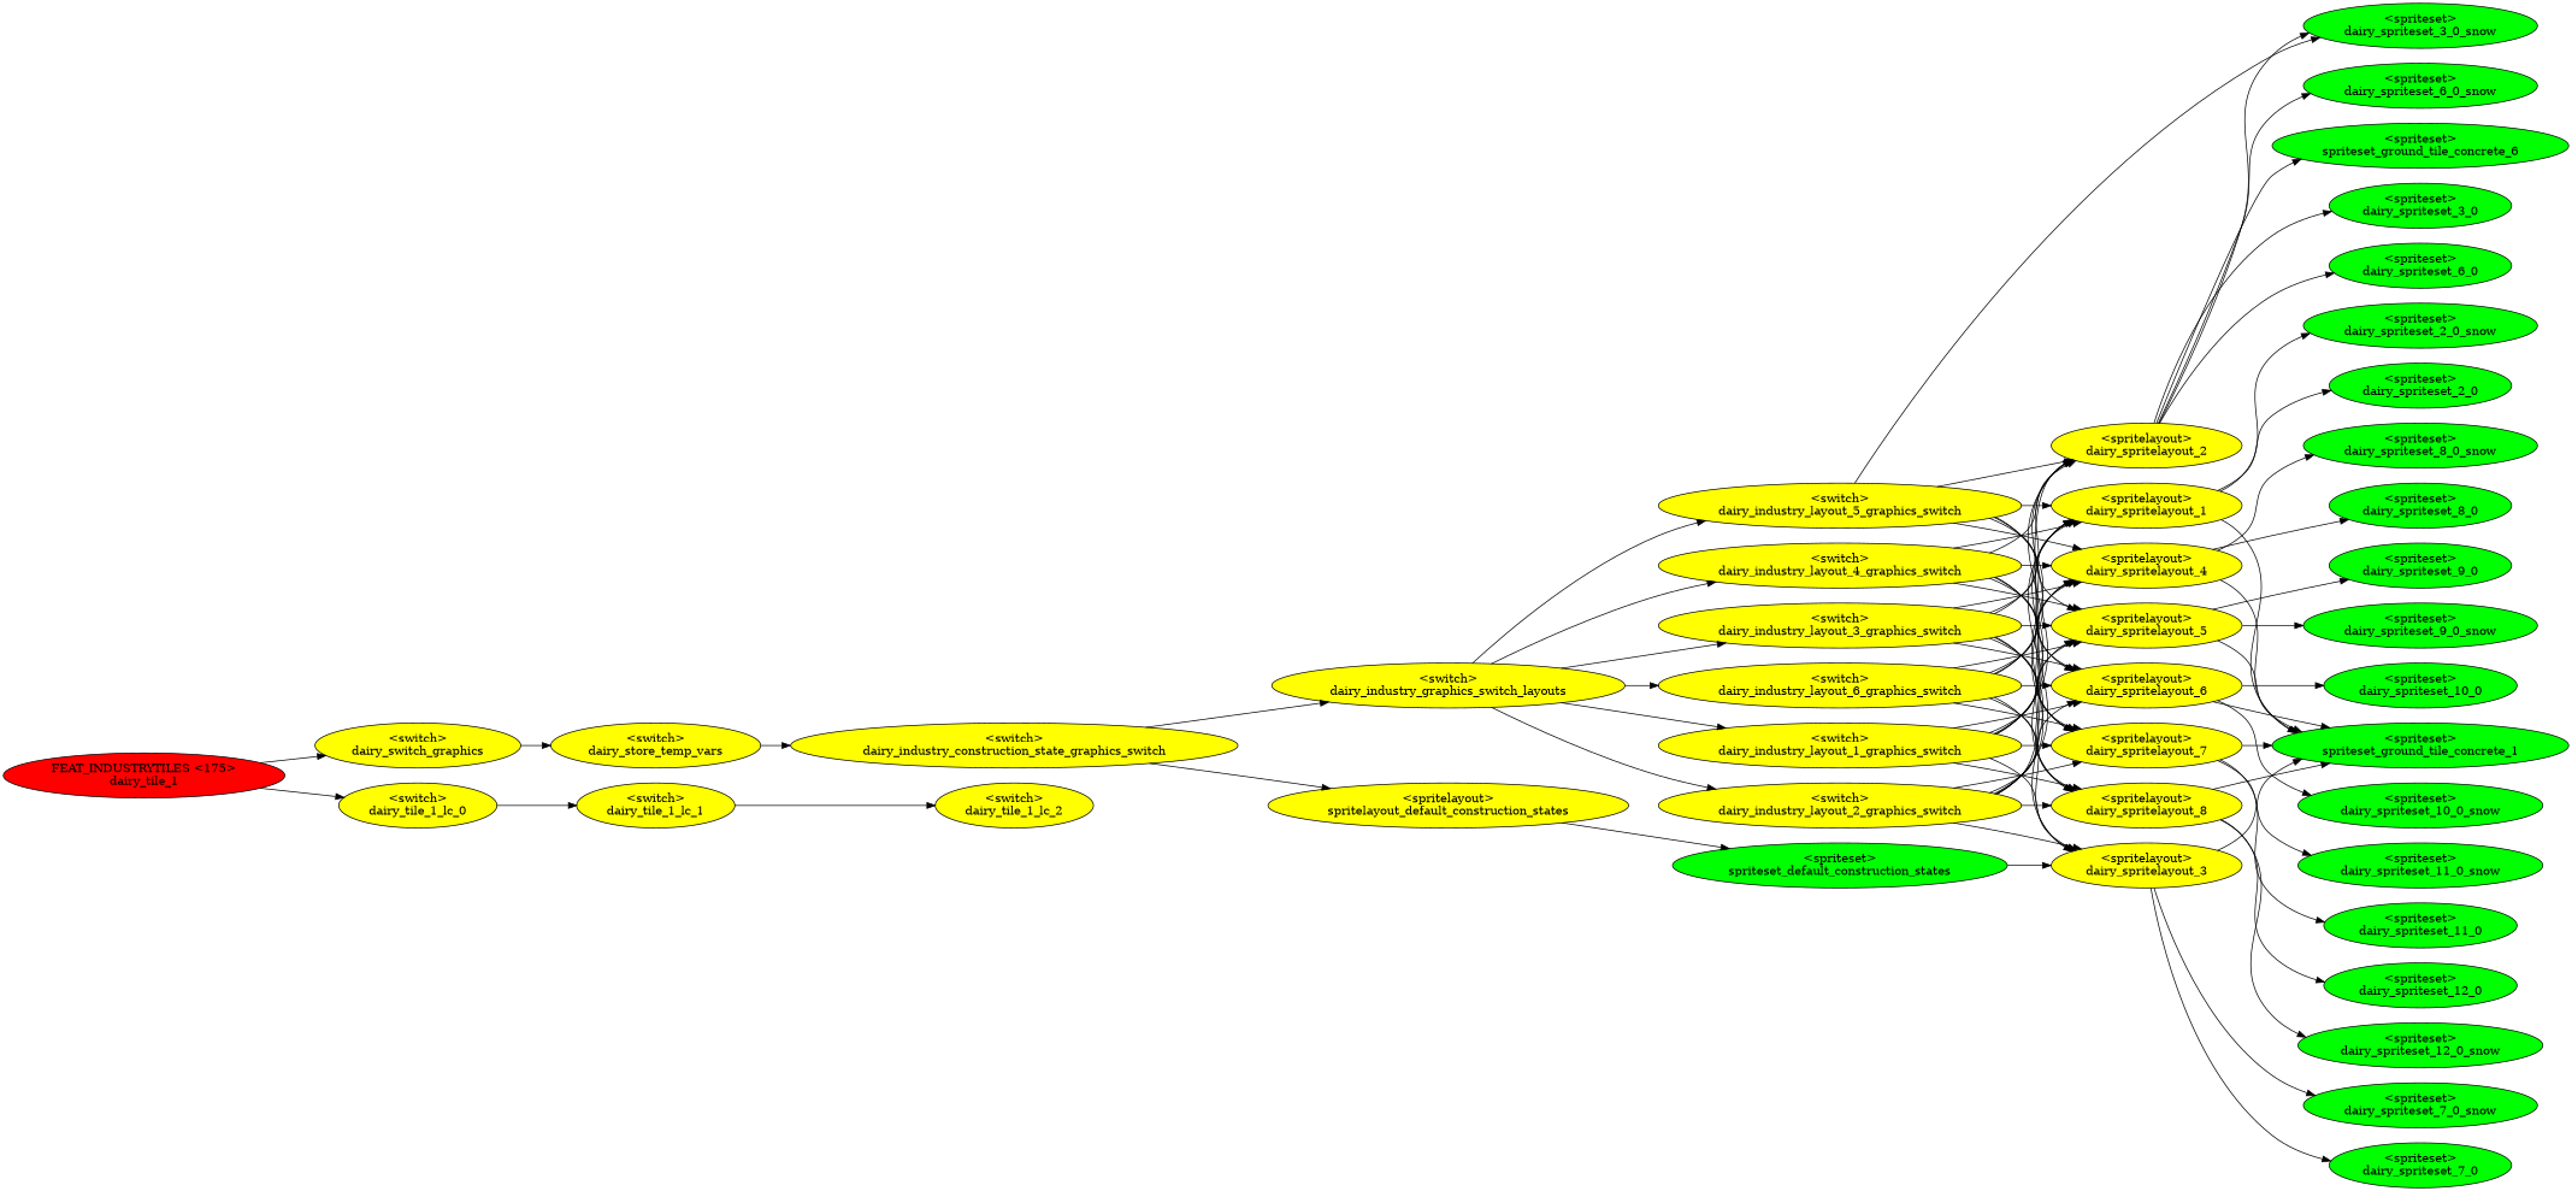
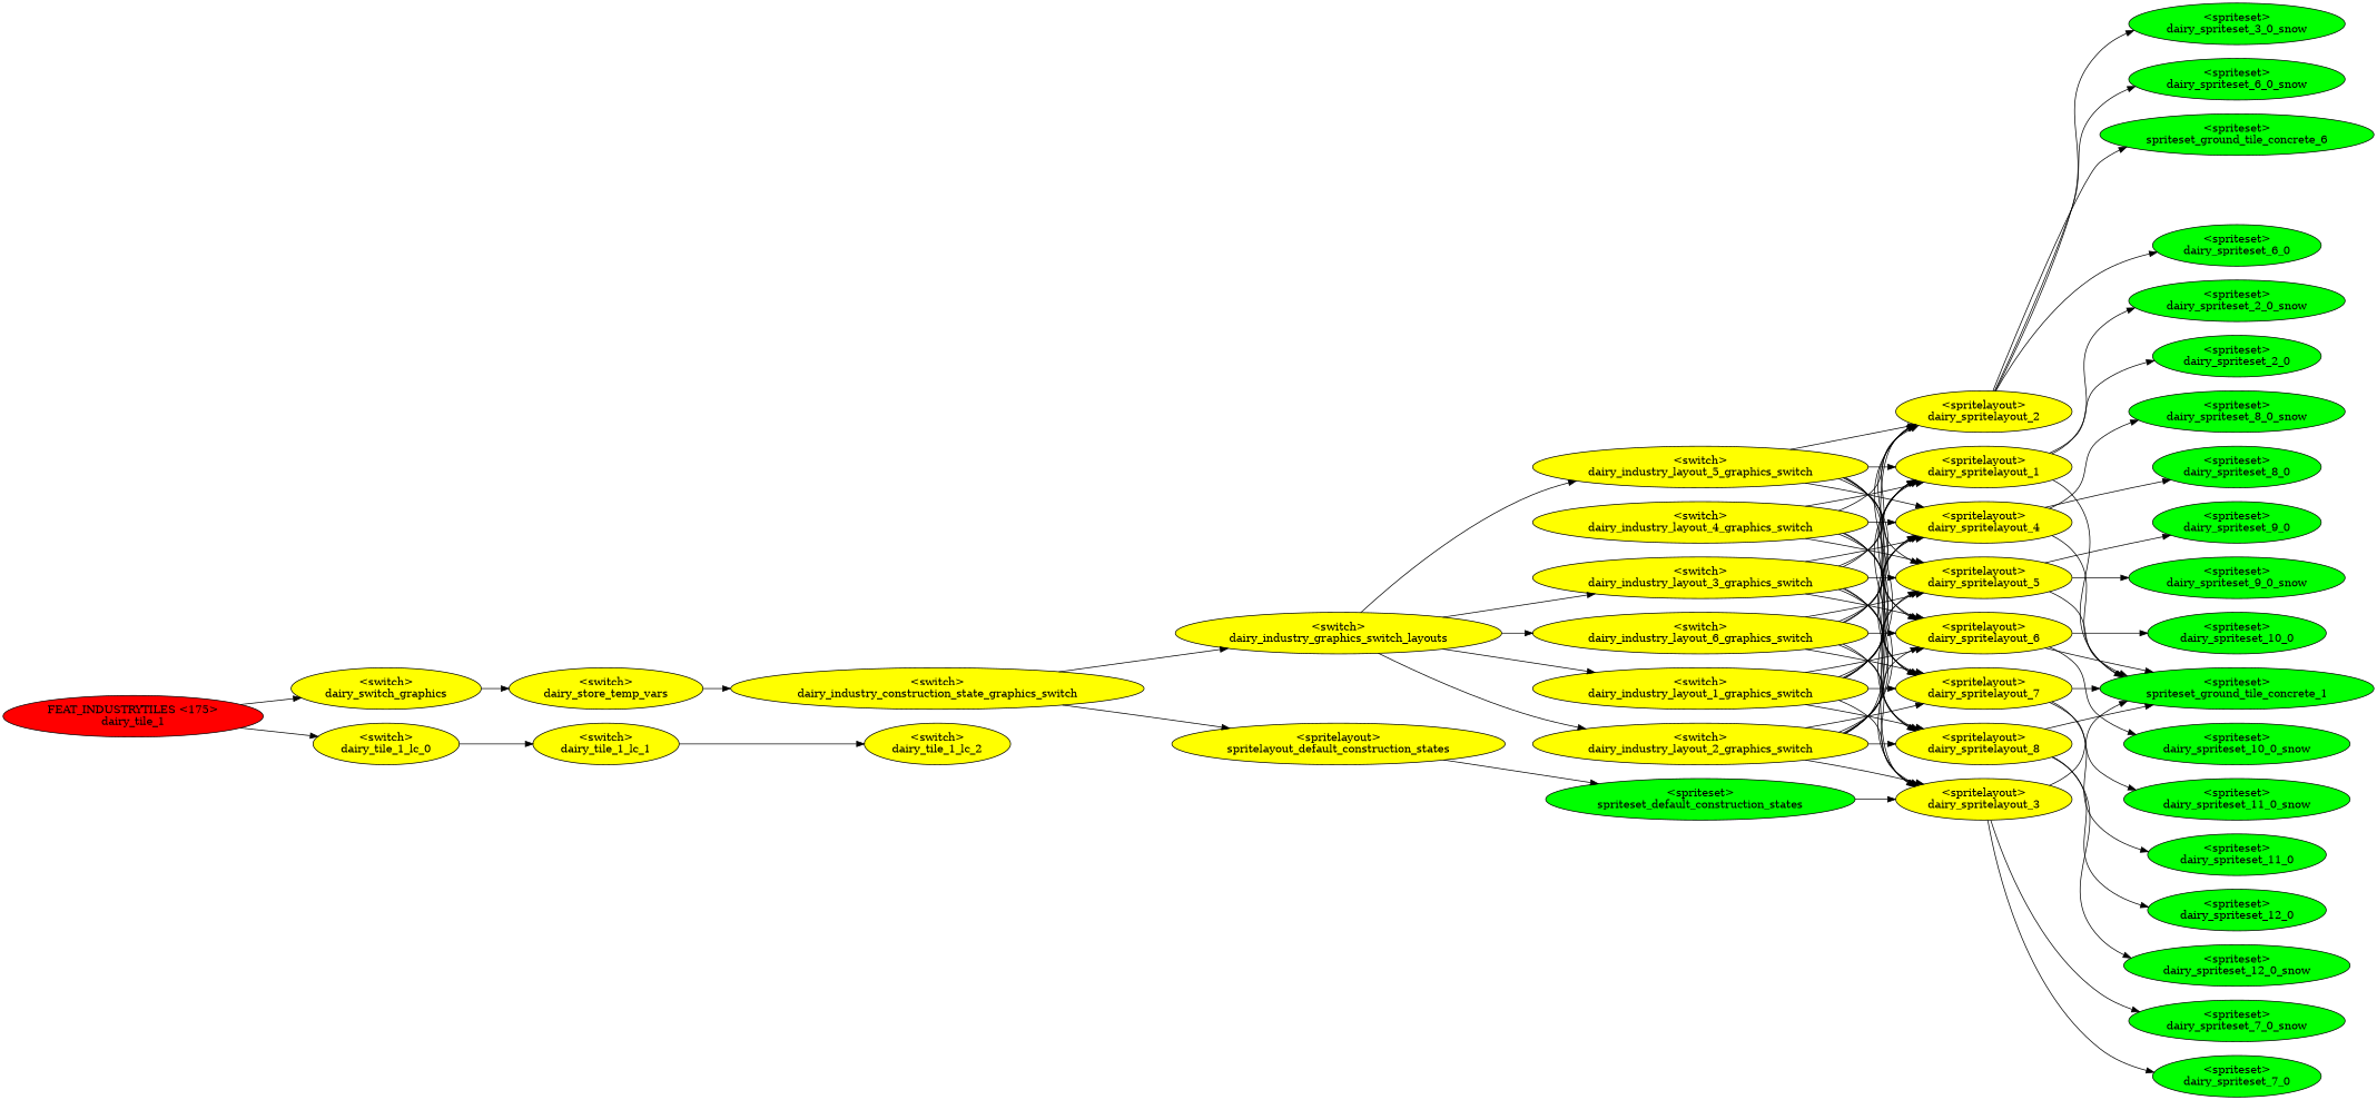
  digraph {
    rankdir=LR
    node [fillcolor=yellow style=filled]
    n1 [fillcolor=green label="<spriteset>\nspriteset_default_construction_states"]
    n2 [label="<spritelayout>\ndairy_spritelayout_3"]
    n3 [label="<spritelayout>\nspritelayout_default_construction_states"]
    n4 [fillcolor=green label="<spriteset>\nspriteset_ground_tile_concrete_1"]
    n5 [fillcolor=green label="<spriteset>\nspriteset_ground_tile_concrete_6"]
    n6 [fillcolor=green label="<spriteset>\ndairy_spriteset_2_0"]
    n7 [fillcolor=green label="<spriteset>\ndairy_spriteset_2_0_snow"]
-   n8 [fillcolor=green label="<spriteset>\ndairy_spriteset_3_0"]
    n9 [fillcolor=green label="<spriteset>\ndairy_spriteset_3_0_snow"]
    n10 [fillcolor=green label="<spriteset>\ndairy_spriteset_6_0"]
    n11 [fillcolor=green label="<spriteset>\ndairy_spriteset_6_0_snow"]
    n12 [fillcolor=green label="<spriteset>\ndairy_spriteset_7_0"]
    n13 [fillcolor=green label="<spriteset>\ndairy_spriteset_7_0_snow"]
    n14 [fillcolor=green label="<spriteset>\ndairy_spriteset_8_0"]
    n15 [fillcolor=green label="<spriteset>\ndairy_spriteset_8_0_snow"]
    n16 [fillcolor=green label="<spriteset>\ndairy_spriteset_9_0"]
    n17 [fillcolor=green label="<spriteset>\ndairy_spriteset_9_0_snow"]
    n18 [fillcolor=green label="<spriteset>\ndairy_spriteset_10_0"]
    n19 [fillcolor=green label="<spriteset>\ndairy_spriteset_10_0_snow"]
    n20 [fillcolor=green label="<spriteset>\ndairy_spriteset_11_0"]
    n21 [fillcolor=green label="<spriteset>\ndairy_spriteset_11_0_snow"]
    n22 [fillcolor=green label="<spriteset>\ndairy_spriteset_12_0"]
    n23 [fillcolor=green label="<spriteset>\ndairy_spriteset_12_0_snow"]
    n24 [label="<spritelayout>\ndairy_spritelayout_1"]
    n25 [label="<spritelayout>\ndairy_spritelayout_2"]
    n26 [label="<spritelayout>\ndairy_spritelayout_4"]
    n27 [label="<spritelayout>\ndairy_spritelayout_5"]
    n28 [label="<spritelayout>\ndairy_spritelayout_6"]
    n29 [label="<spritelayout>\ndairy_spritelayout_7"]
    n30 [label="<spritelayout>\ndairy_spritelayout_8"]
    n31 [label="<switch>\ndairy_industry_layout_1_graphics_switch"]
    n32 [label="<switch>\ndairy_industry_layout_2_graphics_switch"]
    n33 [label="<switch>\ndairy_industry_layout_3_graphics_switch"]
    n34 [label="<switch>\ndairy_industry_layout_4_graphics_switch"]
    n35 [label="<switch>\ndairy_industry_layout_5_graphics_switch"]
    n36 [label="<switch>\ndairy_industry_layout_6_graphics_switch"]
    n37 [label="<switch>\ndairy_industry_graphics_switch_layouts"]
    n38 [label="<switch>\ndairy_industry_construction_state_graphics_switch"]
    n39 [label="<switch>\ndairy_store_temp_vars"]
    n40 [label="<switch>\ndairy_switch_graphics"]
    n41 [label="<switch>\ndairy_tile_1_lc_2"]
    n42 [label="<switch>\ndairy_tile_1_lc_1"]
    n43 [label="<switch>\ndairy_tile_1_lc_0"]
    n44 [fillcolor=red label="FEAT_INDUSTRYTILES <175>\ndairy_tile_1"]
    n1 -> n2
    n2 -> n4
    n2 -> n12
    n2 -> n13
    n3 -> n1
    n24 -> n4
    n24 -> n6
    n24 -> n7
    n25 -> n5
-   n25 -> n8
    n25 -> n9
    n25 -> n10
    n25 -> n11
    n26 -> n4
    n26 -> n14
    n26 -> n15
    n27 -> n4
    n27 -> n16
    n27 -> n17
    n28 -> n4
    n28 -> n18
    n28 -> n19
    n29 -> n4
    n29 -> n20
    n29 -> n21
    n30 -> n4
    n30 -> n22
    n30 -> n23
    n31 -> n2
    n31 -> n24
    n31 -> n25
    n31 -> n26
    n31 -> n27
    n31 -> n28
    n31 -> n29
    n31 -> n30
    n32 -> n2
    n32 -> n24
    n32 -> n25
    n32 -> n26
    n32 -> n27
    n32 -> n28
    n32 -> n29
    n32 -> n30
    n33 -> n2
    n33 -> n24
    n33 -> n25
    n33 -> n26
    n33 -> n27
    n33 -> n28
    n33 -> n29
    n33 -> n30
    n34 -> n24
    n34 -> n25
    n34 -> n26
    n34 -> n27
    n34 -> n28
    n34 -> n29
    n34 -> n30
-   n35 -> n9
+   n35 -> n2
    n35 -> n24
    n35 -> n25
    n35 -> n26
    n35 -> n27
    n35 -> n28
    n35 -> n29
    n36 -> n2
    n36 -> n24
    n36 -> n25
    n36 -> n26
    n36 -> n27
    n36 -> n28
    n36 -> n29
    n36 -> n30
    n37 -> n31
    n37 -> n32
    n37 -> n33
-   n37 -> n34
    n37 -> n35
    n37 -> n36
    n38 -> n3
    n38 -> n37
    n39 -> n38
    n40 -> n39
    n42 -> n41
    n43 -> n42
    n44 -> n40
    n44 -> n43
  }
